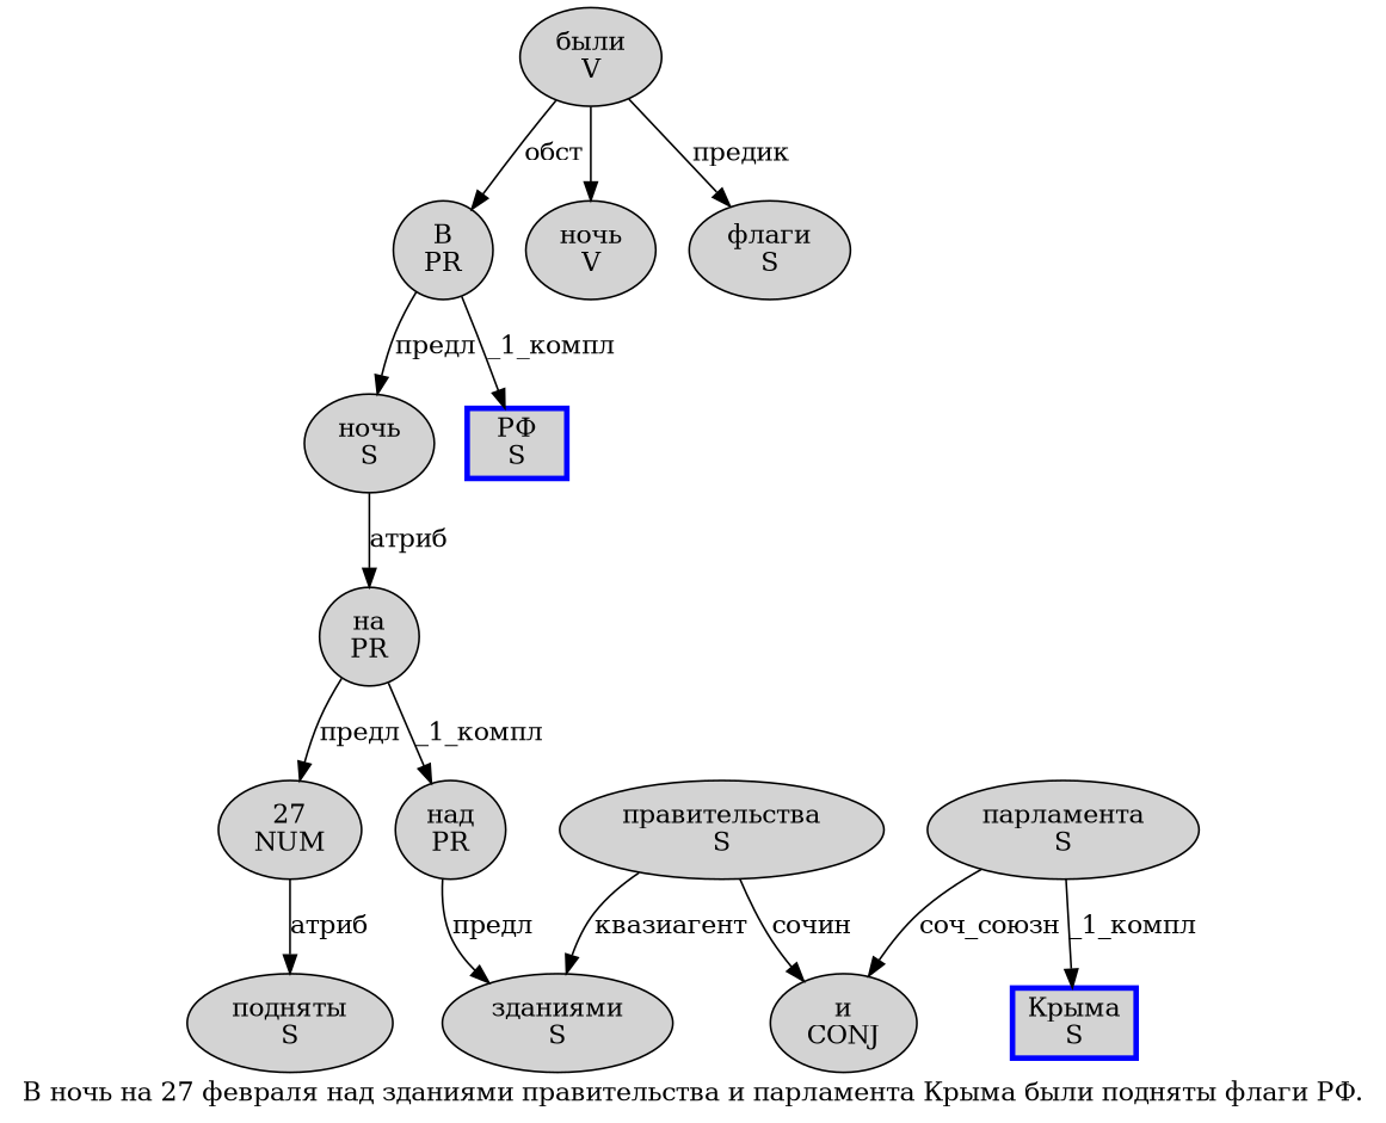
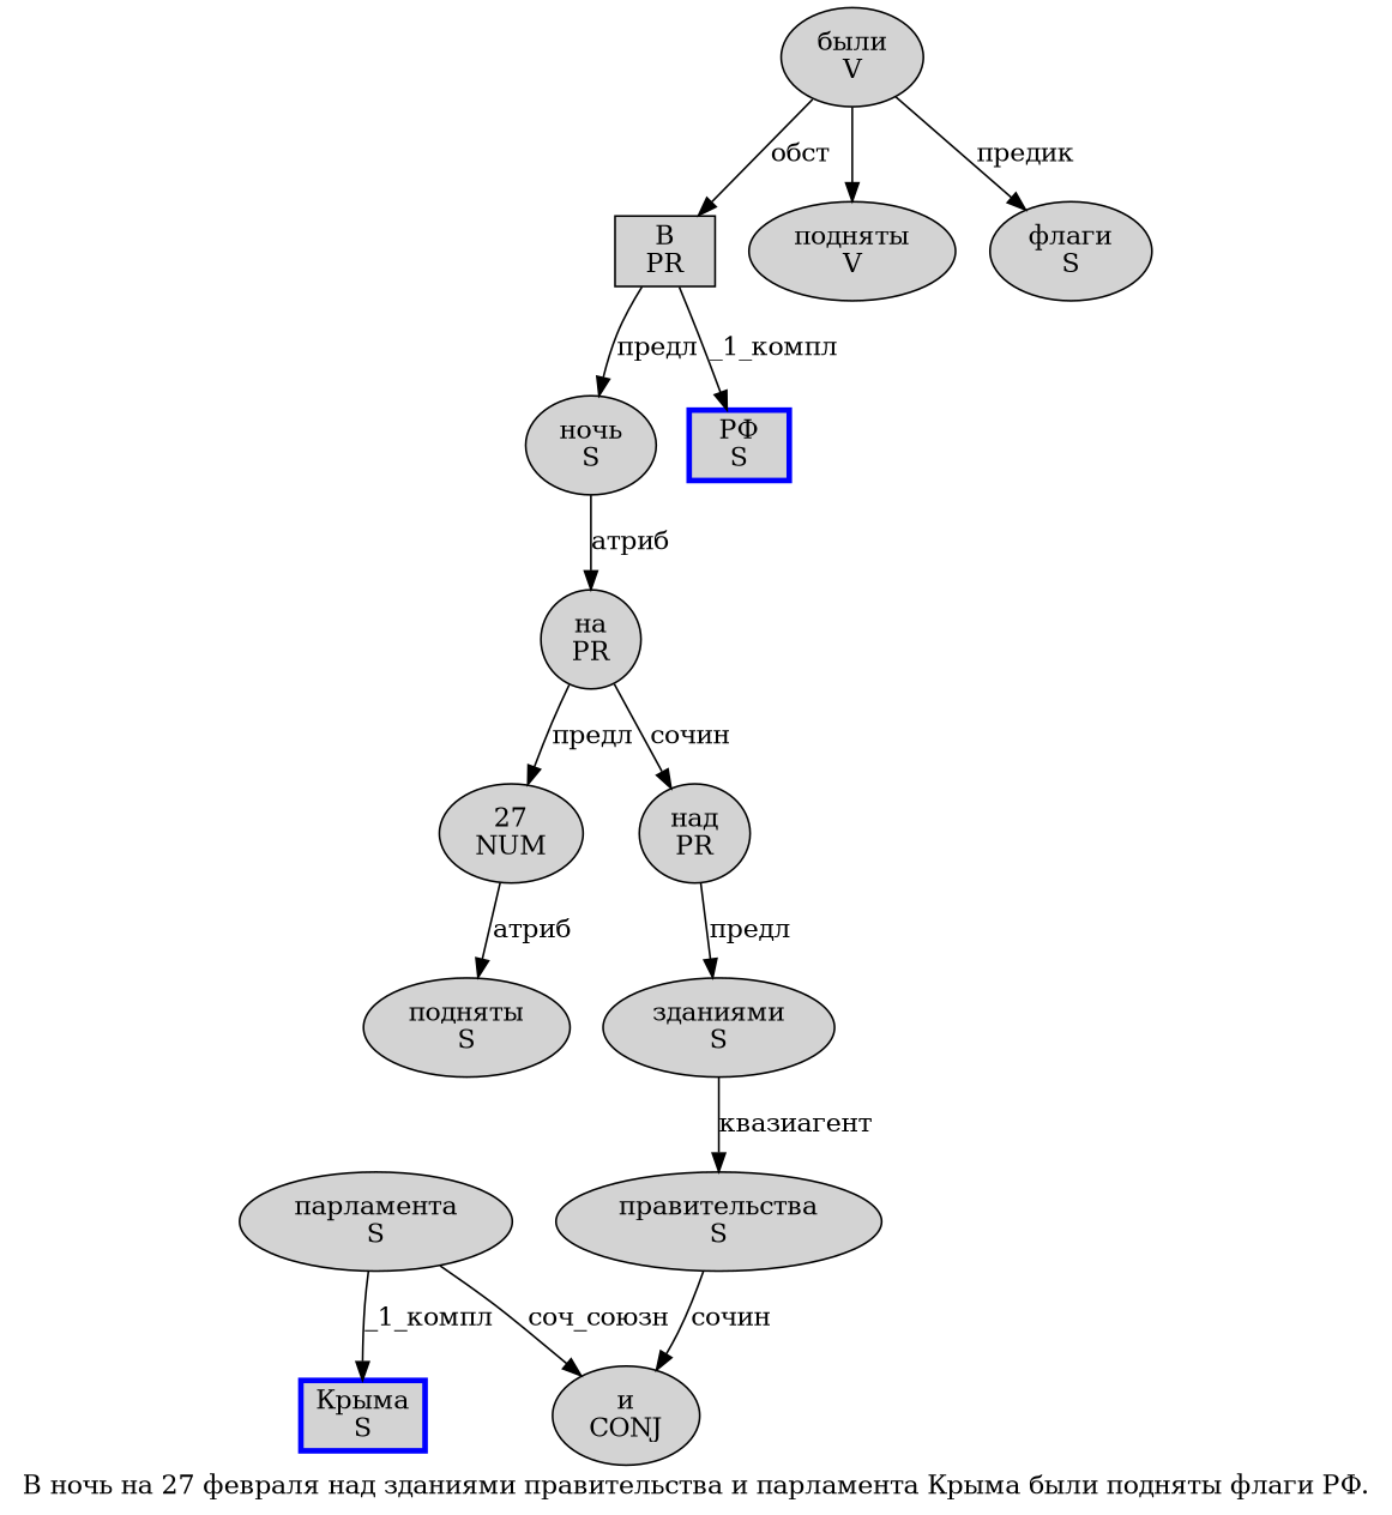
  digraph {
    label="В ночь на 27 февраля над зданиями правительства и парламента Крыма были подняты флаги РФ."
    node [fillcolor=lightgray penwidth=1 shape=ellipse style=filled]
-   n1 [label="В\nPR"]
+   n1 [label="В\nPR" shape=box]
    n2 [label="ночь\nS"]
    n3 [color=blue label="РФ\nS" penwidth=3 shape=box]
    n4 [label="на\nPR"]
    n5 [label="27\nNUM"]
    n6 [label="над\nPR"]
    n7 [label="подняты\nS"]
    n8 [label="зданиями\nS"]
    n9 [label="правительства\nS"]
    n10 [label="и\nCONJ"]
    n11 [label="парламента\nS"]
    n12 [color=blue label="Крыма\nS" penwidth=3 shape=box]
    n13 [label="были\nV"]
-   n14 [label="ночь\nV"]
+   n14 [label="подняты\nV"]
    n15 [label="флаги\nS"]
    n1 -> n2 [label="предл"]
    n1 -> n3 [label="_1_компл"]
    n2 -> n4 [label="атриб"]
    n4 -> n5 [label="предл"]
-   n4 -> n6 [label="_1_компл"]
+   n4 -> n6 [label="сочин"]
    n5 -> n7 [label="атриб"]
    n6 -> n8 [label="предл"]
-   n9 -> n8 [label="квазиагент"]
+   n8 -> n9 [label="квазиагент"]
    n9 -> n10 [label="сочин"]
    n11 -> n10 [label="соч_союзн"]
    n11 -> n12 [label="_1_компл"]
    n13 -> n1 [label="обст"]
    n13 -> n14
    n13 -> n15 [label="предик"]
  }
